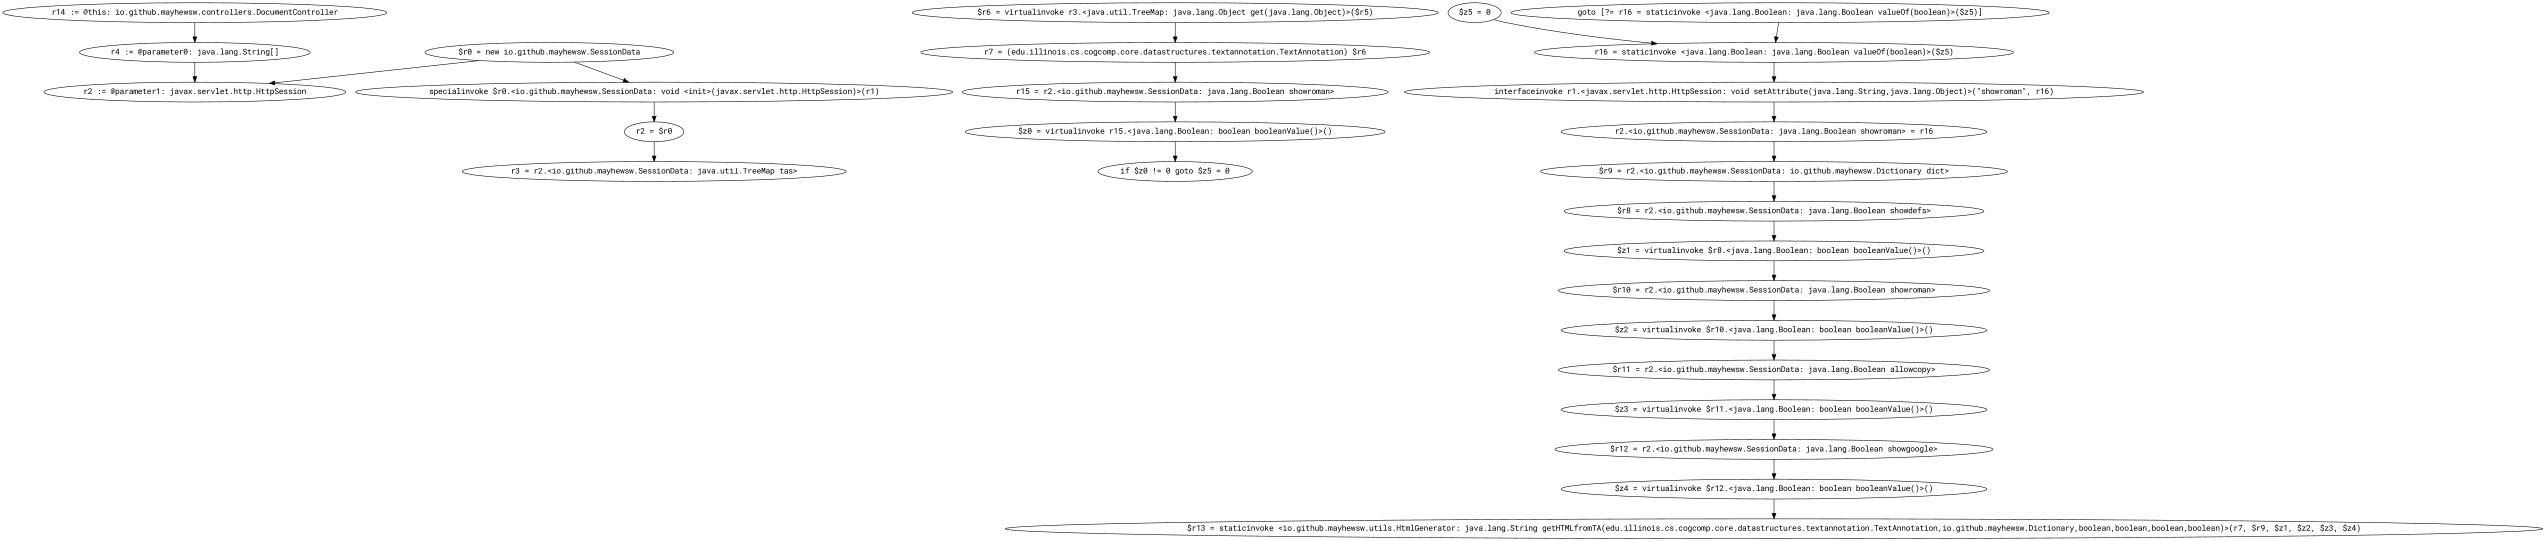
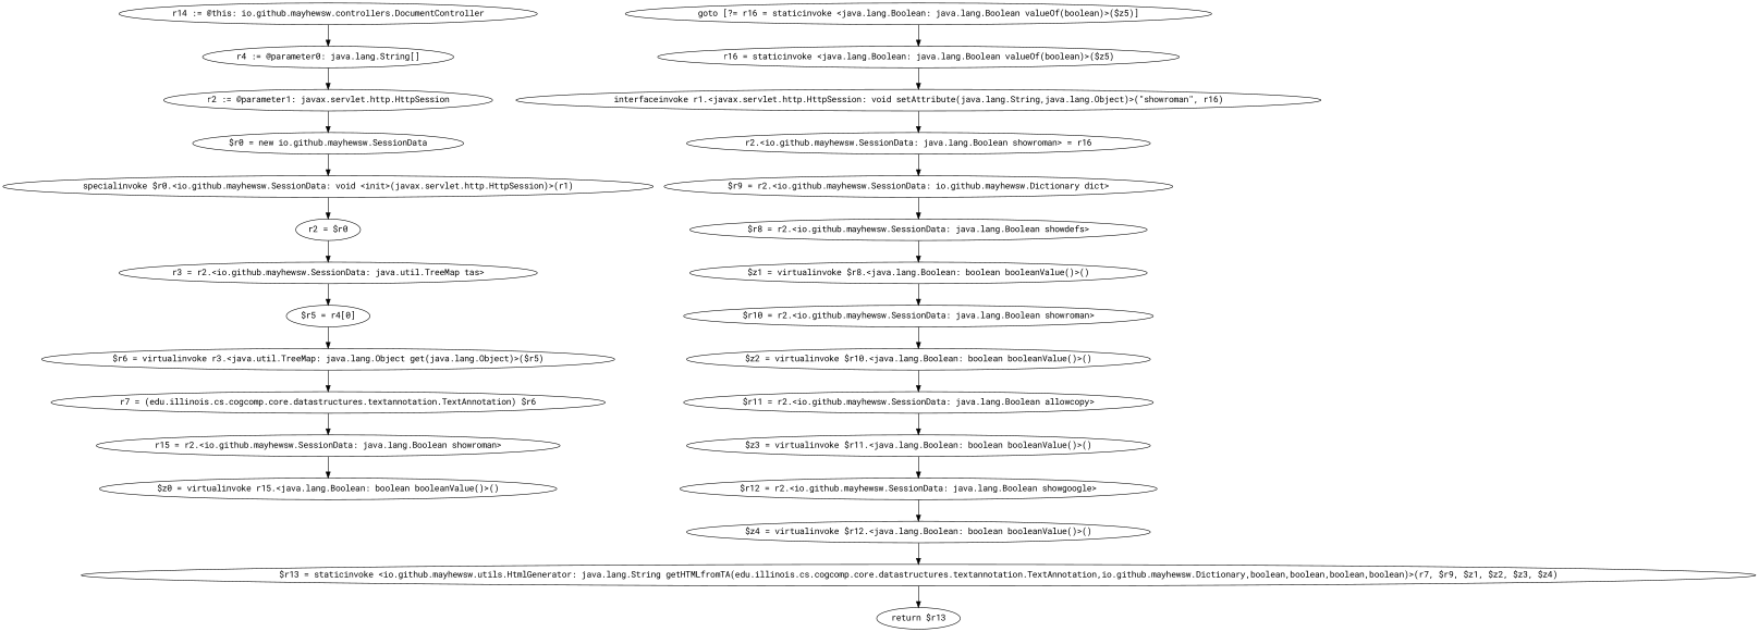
  digraph {
    fontname="Roboto Mono"
    node [fontname="Roboto Mono"]
    edge [fontname="Roboto Mono"]
    "r14 := @this: io.github.mayhewsw.controllers.DocumentController"
    "r4 := @parameter0: java.lang.String[]"
    n3 [label="r2 := @parameter1: javax.servlet.http.HttpSession"]
    "$r0 = new io.github.mayhewsw.SessionData"
    "specialinvoke $r0.<io.github.mayhewsw.SessionData: void <init>(javax.servlet.http.HttpSession)>(r1)"
    "r2 = $r0"
    "r3 = r2.<io.github.mayhewsw.SessionData: java.util.TreeMap tas>"
+   "$r5 = r4[0]"
    "$r6 = virtualinvoke r3.<java.util.TreeMap: java.lang.Object get(java.lang.Object)>($r5)"
    "r7 = (edu.illinois.cs.cogcomp.core.datastructures.textannotation.TextAnnotation) $r6"
    "r15 = r2.<io.github.mayhewsw.SessionData: java.lang.Boolean showroman>"
    "$z0 = virtualinvoke r15.<java.lang.Boolean: boolean booleanValue()>()"
-   "if $z0 != 0 goto $z5 = 0"
-   "$z5 = 0"
    "r16 = staticinvoke <java.lang.Boolean: java.lang.Boolean valueOf(boolean)>($z5)"
    "goto [?= r16 = staticinvoke <java.lang.Boolean: java.lang.Boolean valueOf(boolean)>($z5)]"
    "interfaceinvoke r1.<javax.servlet.http.HttpSession: void setAttribute(java.lang.String,java.lang.Object)>(\"showroman\", r16)"
    "r2.<io.github.mayhewsw.SessionData: java.lang.Boolean showroman> = r16"
    "$r9 = r2.<io.github.mayhewsw.SessionData: io.github.mayhewsw.Dictionary dict>"
    "$r8 = r2.<io.github.mayhewsw.SessionData: java.lang.Boolean showdefs>"
    "$z1 = virtualinvoke $r8.<java.lang.Boolean: boolean booleanValue()>()"
    "$r10 = r2.<io.github.mayhewsw.SessionData: java.lang.Boolean showroman>"
    "$z2 = virtualinvoke $r10.<java.lang.Boolean: boolean booleanValue()>()"
    "$r11 = r2.<io.github.mayhewsw.SessionData: java.lang.Boolean allowcopy>"
    "$z3 = virtualinvoke $r11.<java.lang.Boolean: boolean booleanValue()>()"
    "$r12 = r2.<io.github.mayhewsw.SessionData: java.lang.Boolean showgoogle>"
    "$z4 = virtualinvoke $r12.<java.lang.Boolean: boolean booleanValue()>()"
    "$r13 = staticinvoke <io.github.mayhewsw.utils.HtmlGenerator: java.lang.String getHTMLfromTA(edu.illinois.cs.cogcomp.core.datastructures.textannotation.TextAnnotation,io.github.mayhewsw.Dictionary,boolean,boolean,boolean,boolean)>(r7, $r9, $z1, $z2, $z3, $z4)"
+   "return $r13"
    "r14 := @this: io.github.mayhewsw.controllers.DocumentController" -> "r4 := @parameter0: java.lang.String[]"
    "r4 := @parameter0: java.lang.String[]" -> n3
-   "$r0 = new io.github.mayhewsw.SessionData" -> n3
+   n3 -> "$r0 = new io.github.mayhewsw.SessionData"
    "$r0 = new io.github.mayhewsw.SessionData" -> "specialinvoke $r0.<io.github.mayhewsw.SessionData: void <init>(javax.servlet.http.HttpSession)>(r1)"
    "specialinvoke $r0.<io.github.mayhewsw.SessionData: void <init>(javax.servlet.http.HttpSession)>(r1)" -> "r2 = $r0"
    "r2 = $r0" -> "r3 = r2.<io.github.mayhewsw.SessionData: java.util.TreeMap tas>"
+   "r3 = r2.<io.github.mayhewsw.SessionData: java.util.TreeMap tas>" -> "$r5 = r4[0]"
+   "$r5 = r4[0]" -> "$r6 = virtualinvoke r3.<java.util.TreeMap: java.lang.Object get(java.lang.Object)>($r5)"
    "$r6 = virtualinvoke r3.<java.util.TreeMap: java.lang.Object get(java.lang.Object)>($r5)" -> "r7 = (edu.illinois.cs.cogcomp.core.datastructures.textannotation.TextAnnotation) $r6"
    "r7 = (edu.illinois.cs.cogcomp.core.datastructures.textannotation.TextAnnotation) $r6" -> "r15 = r2.<io.github.mayhewsw.SessionData: java.lang.Boolean showroman>"
    "r15 = r2.<io.github.mayhewsw.SessionData: java.lang.Boolean showroman>" -> "$z0 = virtualinvoke r15.<java.lang.Boolean: boolean booleanValue()>()"
-   "$z0 = virtualinvoke r15.<java.lang.Boolean: boolean booleanValue()>()" -> "if $z0 != 0 goto $z5 = 0"
-   "$z5 = 0" -> "r16 = staticinvoke <java.lang.Boolean: java.lang.Boolean valueOf(boolean)>($z5)"
    "r16 = staticinvoke <java.lang.Boolean: java.lang.Boolean valueOf(boolean)>($z5)" -> "interfaceinvoke r1.<javax.servlet.http.HttpSession: void setAttribute(java.lang.String,java.lang.Object)>(\"showroman\", r16)"
    "goto [?= r16 = staticinvoke <java.lang.Boolean: java.lang.Boolean valueOf(boolean)>($z5)]" -> "r16 = staticinvoke <java.lang.Boolean: java.lang.Boolean valueOf(boolean)>($z5)"
    "interfaceinvoke r1.<javax.servlet.http.HttpSession: void setAttribute(java.lang.String,java.lang.Object)>(\"showroman\", r16)" -> "r2.<io.github.mayhewsw.SessionData: java.lang.Boolean showroman> = r16"
    "r2.<io.github.mayhewsw.SessionData: java.lang.Boolean showroman> = r16" -> "$r9 = r2.<io.github.mayhewsw.SessionData: io.github.mayhewsw.Dictionary dict>"
    "$r9 = r2.<io.github.mayhewsw.SessionData: io.github.mayhewsw.Dictionary dict>" -> "$r8 = r2.<io.github.mayhewsw.SessionData: java.lang.Boolean showdefs>"
    "$r8 = r2.<io.github.mayhewsw.SessionData: java.lang.Boolean showdefs>" -> "$z1 = virtualinvoke $r8.<java.lang.Boolean: boolean booleanValue()>()"
    "$z1 = virtualinvoke $r8.<java.lang.Boolean: boolean booleanValue()>()" -> "$r10 = r2.<io.github.mayhewsw.SessionData: java.lang.Boolean showroman>"
    "$r10 = r2.<io.github.mayhewsw.SessionData: java.lang.Boolean showroman>" -> "$z2 = virtualinvoke $r10.<java.lang.Boolean: boolean booleanValue()>()"
    "$z2 = virtualinvoke $r10.<java.lang.Boolean: boolean booleanValue()>()" -> "$r11 = r2.<io.github.mayhewsw.SessionData: java.lang.Boolean allowcopy>"
    "$r11 = r2.<io.github.mayhewsw.SessionData: java.lang.Boolean allowcopy>" -> "$z3 = virtualinvoke $r11.<java.lang.Boolean: boolean booleanValue()>()"
    "$z3 = virtualinvoke $r11.<java.lang.Boolean: boolean booleanValue()>()" -> "$r12 = r2.<io.github.mayhewsw.SessionData: java.lang.Boolean showgoogle>"
    "$r12 = r2.<io.github.mayhewsw.SessionData: java.lang.Boolean showgoogle>" -> "$z4 = virtualinvoke $r12.<java.lang.Boolean: boolean booleanValue()>()"
    "$z4 = virtualinvoke $r12.<java.lang.Boolean: boolean booleanValue()>()" -> "$r13 = staticinvoke <io.github.mayhewsw.utils.HtmlGenerator: java.lang.String getHTMLfromTA(edu.illinois.cs.cogcomp.core.datastructures.textannotation.TextAnnotation,io.github.mayhewsw.Dictionary,boolean,boolean,boolean,boolean)>(r7, $r9, $z1, $z2, $z3, $z4)"
+   "$r13 = staticinvoke <io.github.mayhewsw.utils.HtmlGenerator: java.lang.String getHTMLfromTA(edu.illinois.cs.cogcomp.core.datastructures.textannotation.TextAnnotation,io.github.mayhewsw.Dictionary,boolean,boolean,boolean,boolean)>(r7, $r9, $z1, $z2, $z3, $z4)" -> "return $r13"
  }
